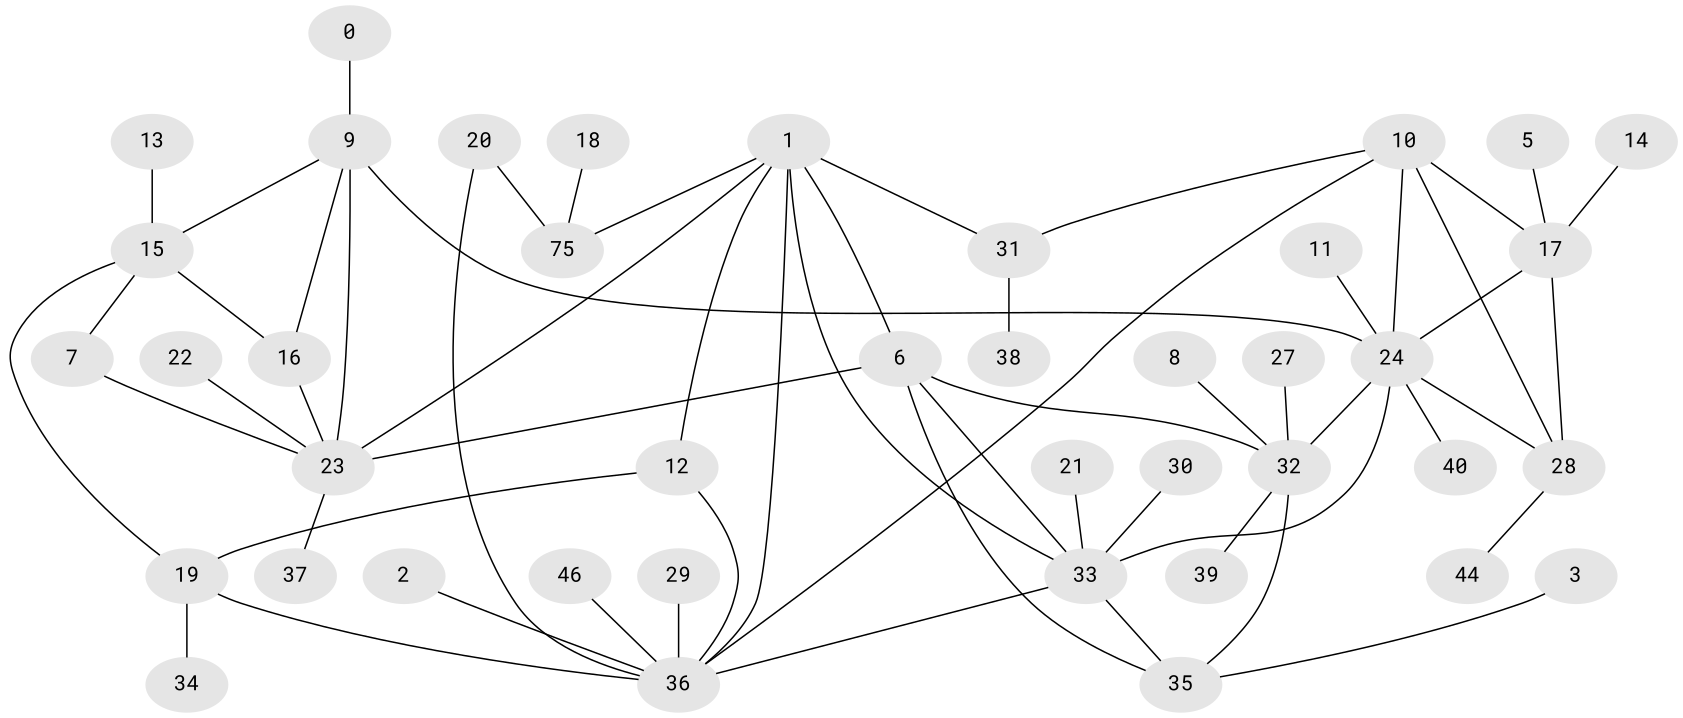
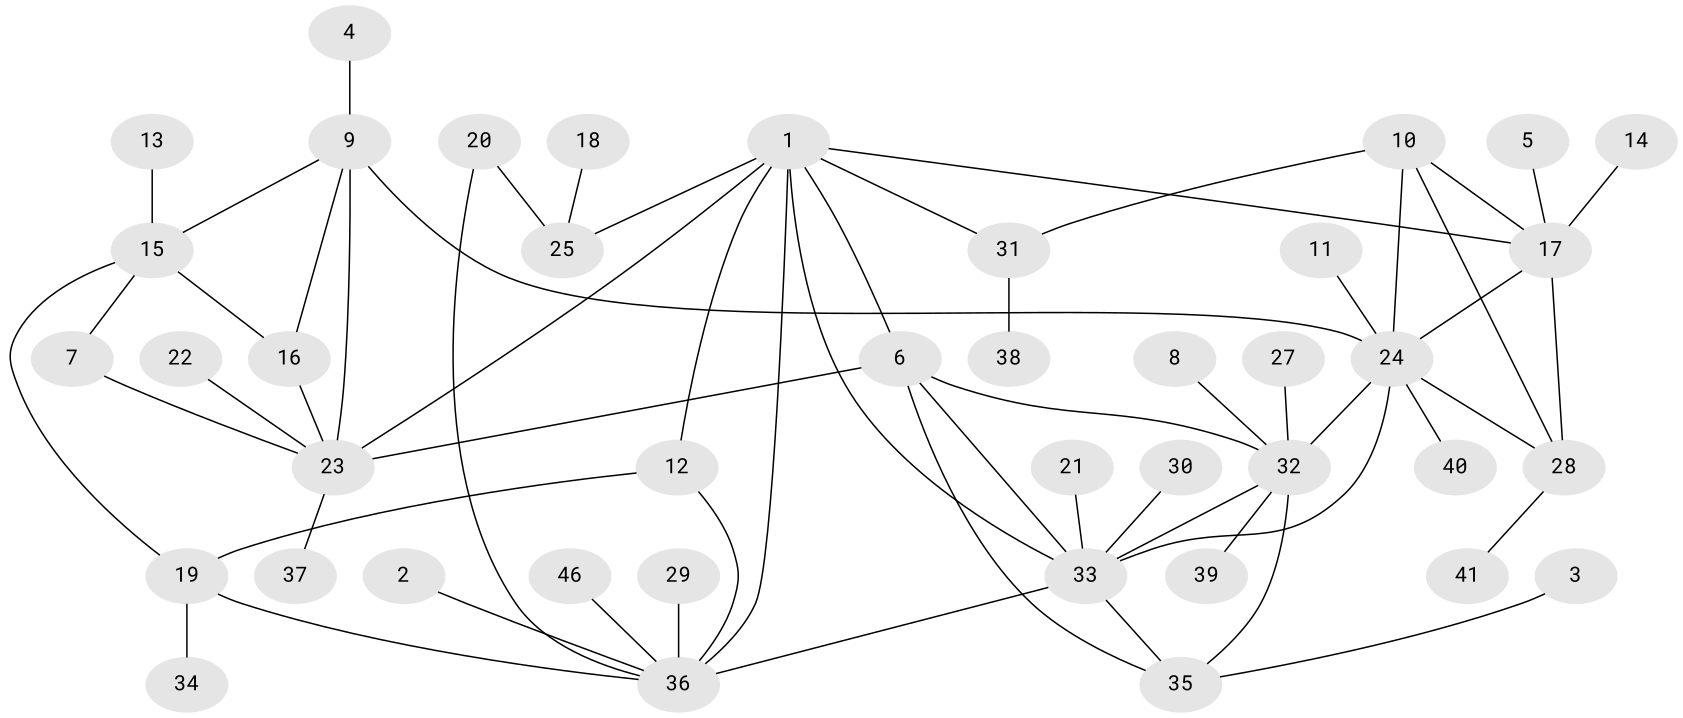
  graph {
    fontname="Roboto Mono"
    node [color=gray90 fontname="Roboto Mono" style=filled]
    edge [fontname="Roboto Mono" weight=1.0]
    1
    6
    12
    17
    23
-   25 [label=75]
+   25
    31
    33
    36
    35
    32
    19
    24
    28
    37
    38
    2
    3
-   4 [label=0]
+   4
    9
    15
    16
    5
    39
    7
    8
    40
    10
-   41 [label=44]
+   41
    11
    34
    13
    14
    18
    20
    21
    22
    n38 [label=46]
    27
    29
    30
    1 -- 6
    1 -- 12
+   1 -- 17 [weight=2.0]
    1 -- 23 [weight=2.0]
    1 -- 25
    1 -- 31
    1 -- 33
    1 -- 36
    6 -- 23
    6 -- 33
    6 -- 35
    6 -- 32
    12 -- 36 [weight=2.0]
    12 -- 19
    17 -- 24
    17 -- 28
    23 -- 37
    31 -- 38
    33 -- 36
    33 -- 35
+   32 -- 33
    32 -- 35
    32 -- 39
    19 -- 36 [weight=2.0]
    19 -- 34
    24 -- 33
    24 -- 32
    24 -- 28
    24 -- 40
    28 -- 41
    2 -- 36
    3 -- 35
    4 -- 9
    9 -- 23
    9 -- 24
    9 -- 15
    9 -- 16
    15 -- 19
    15 -- 16
    15 -- 7
    16 -- 23
    5 -- 17
    7 -- 23
    8 -- 32
    10 -- 17
    10 -- 31
-   10 -- 36
    10 -- 24
    10 -- 28
    11 -- 24
    13 -- 15
    14 -- 17
    18 -- 25
    20 -- 25
    20 -- 36
    21 -- 33
    22 -- 23
    n38 -- 36
    27 -- 32
    29 -- 36
    30 -- 33
  }
